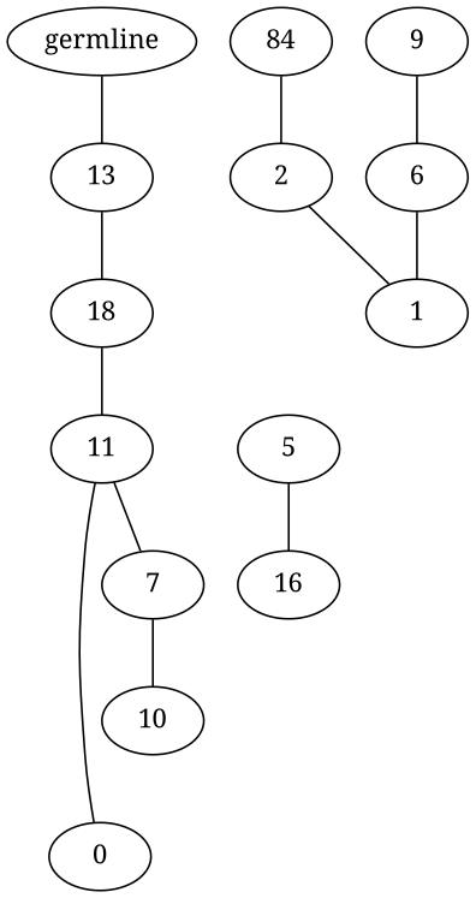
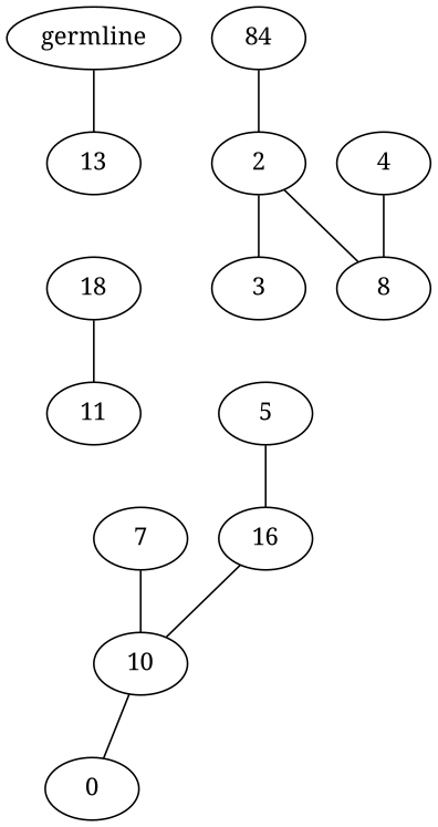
  graph {
    fontname="Noto Serif"
    node [fontname="Noto Serif"]
    edge [fontname="Noto Serif"]
    n1 [label=germline]
    n2 [label=13]
    n3 [label=18]
    n4 [label=11]
    n5 [label=7]
    n6 [label=10]
    n7 [label=5]
    n8 [label=16]
    n9 [label=0]
    n10 [label=84]
    n11 [label=2]
-   n13 [label=1]
-   n14 [label=9]
-   n15 [label=6]
+   n12 [label=3]
+   n13 [label=8]
+   n15 [label=4]
    n1 -- n2
-   n2 -- n3
    n3 -- n4
-   n4 -- n5
    n5 -- n6
-   n4 -- n9
+   n6 -- n9
    n7 -- n8
+   n8 -- n6
    n10 -- n11
+   n11 -- n12
    n11 -- n13
-   n14 -- n15
    n15 -- n13
  }
